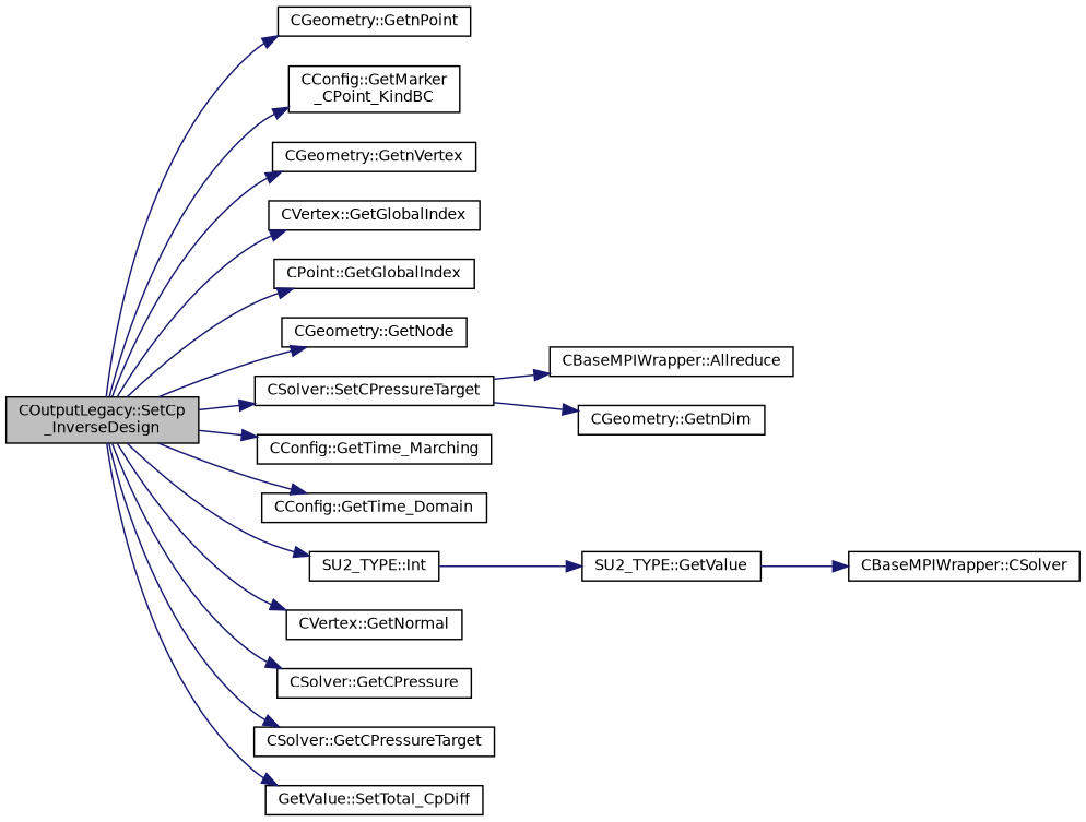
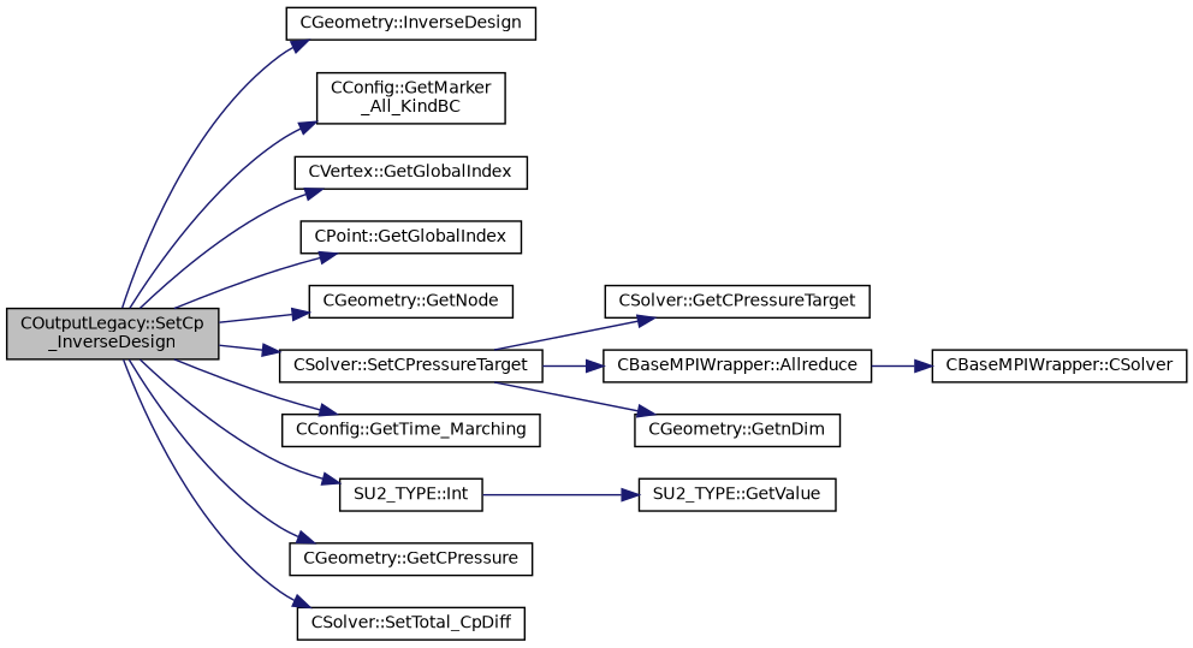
  digraph {
    rankdir=LR
    node [color=black fillcolor=white fontname=Helvetica fontsize=10 shape=record style=filled]
    edge [color=midnightblue fontname=Helvetica fontsize=10 labelfontname=Helvetica labelfontsize=10 style=solid]
    n1 [fillcolor=grey75 fontcolor=black height=0.2 label="COutputLegacy::SetCp\l_InverseDesign" width=0.4]
-   n2 [height=0.2 label="CGeometry::GetnPoint" width=0.4]
-   n3 [height=0.2 label="CConfig::GetMarker\l_CPoint_KindBC" width=0.4]
-   n4 [height=0.2 label="CGeometry::GetnVertex" width=0.4]
+   n2 [height=0.2 label="CGeometry::InverseDesign" width=0.4]
+   n3 [height=0.2 label="CConfig::GetMarker\l_All_KindBC" width=0.4]
    n5 [height=0.2 label="CVertex::GetGlobalIndex" width=0.4]
    n6 [height=0.2 label="CPoint::GetGlobalIndex" width=0.4]
    n7 [height=0.2 label="CGeometry::GetNode" width=0.4]
    n8 [height=0.2 label="CSolver::SetCPressureTarget" width=0.4]
    n9 [height=0.2 label="CConfig::GetTime_Marching" width=0.4]
-   n10 [height=0.2 label="CConfig::GetTime_Domain" width=0.4]
    n11 [height=0.2 label="SU2_TYPE::Int" width=0.4]
-   n12 [height=0.2 label="CVertex::GetNormal" width=0.4]
-   n13 [height=0.2 label="CSolver::GetCPressure" width=0.4]
+   n13 [height=0.2 label="CGeometry::GetCPressure" width=0.4]
    n14 [height=0.2 label="CSolver::GetCPressureTarget" width=0.4]
-   n15 [height=0.2 label="GetValue::SetTotal_CpDiff" width=0.4]
+   n15 [height=0.2 label="CSolver::SetTotal_CpDiff" width=0.4]
    n16 [height=0.2 label="CBaseMPIWrapper::Allreduce" width=0.4]
    n17 [height=0.2 label="CBaseMPIWrapper::CSolver" width=0.4]
    n18 [height=0.2 label="CGeometry::GetnDim" width=0.4]
    n19 [height=0.2 label="SU2_TYPE::GetValue" width=0.4]
    n1 -> n2
    n1 -> n3
-   n1 -> n4
    n1 -> n5
    n1 -> n6
    n1 -> n7
    n1 -> n8
    n1 -> n9
-   n1 -> n10
    n1 -> n11
-   n1 -> n12
    n1 -> n13
-   n1 -> n14
+   n8 -> n14
    n1 -> n15
    n8 -> n16
    n8 -> n18
    n11 -> n19
-   n19 -> n17
+   n16 -> n17
  }
